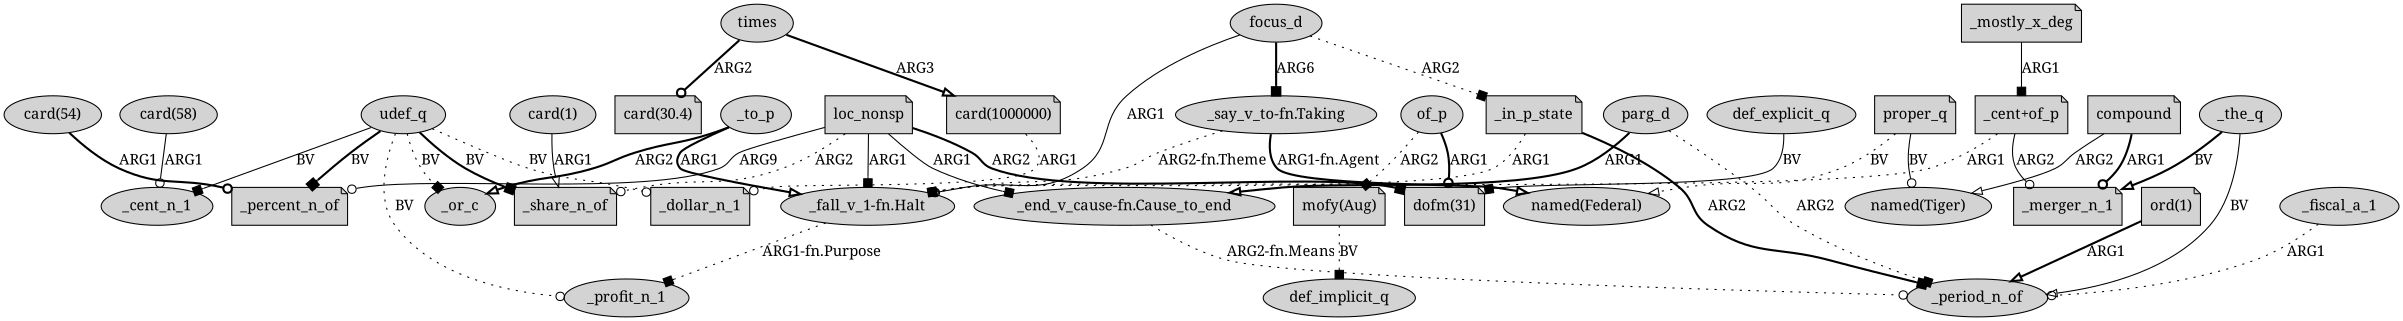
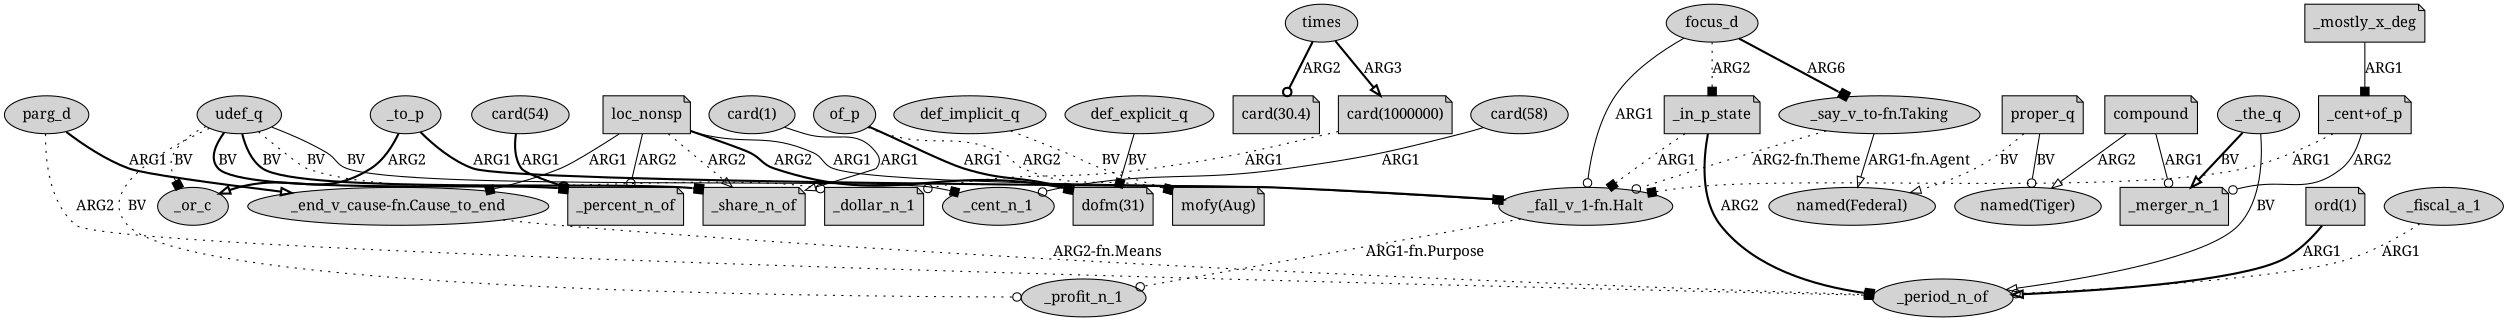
  digraph {
    fontname="Noto Serif"
    node [fontname="Noto Serif" shape=ellipse style=filled]
    edge [arrowhead=box fontname="Noto Serif" style=dotted]
    parg_d
    "_end_v_cause-fn.Cause_to_end"
    _period_n_of
    _to_p
    _or_c
    "_fall_v_1-fn.Halt"
    _profit_n_1
    focus_d
    _in_p_state [shape=note]
    "_say_v_to-fn.Taking"
    "named(Federal)"
    "ord(1)" [shape=note]
    compound [shape=note]
    _merger_n_1 [shape=note]
    "named(Tiger)"
    _the_q
    _percent_n_of [shape=note]
    "card(54)"
    "card(30.4)" [shape=note]
    times
    "card(1000000)" [shape=note]
    _dollar_n_1 [shape=note]
    _fiscal_a_1
    udef_q
    _cent_n_1
    _share_n_of [shape=note]
    "dofm(31)" [shape=note]
    of_p
    "mofy(Aug)" [shape=note]
    proper_q [shape=note]
    "card(58)"
    "card(1)"
    n33 [label="_cent+of_p" shape=note]
    loc_nonsp [shape=note]
    def_implicit_q
    def_explicit_q
    _mostly_x_deg [shape=note]
    parg_d -> "_end_v_cause-fn.Cause_to_end" [arrowhead=onormal label=ARG1 style=bold]
    parg_d -> _period_n_of [label=ARG2]
    "_end_v_cause-fn.Cause_to_end" -> _period_n_of [arrowhead=odot label="ARG2-fn.Means"]
    _to_p -> _or_c [arrowhead=onormal label=ARG2 style=bold]
    _to_p -> "_fall_v_1-fn.Halt" [arrowhead=onormal label=ARG1 style=bold]
-   "_fall_v_1-fn.Halt" -> _profit_n_1 [label="ARG1-fn.Purpose"]
+   "_fall_v_1-fn.Halt" -> _profit_n_1 [arrowhead=odot label="ARG1-fn.Purpose"]
    focus_d -> "_fall_v_1-fn.Halt" [arrowhead=odot label=ARG1 style=solid]
    focus_d -> _in_p_state [label=ARG2]
    focus_d -> "_say_v_to-fn.Taking" [label=ARG6 style=bold]
    _in_p_state -> _period_n_of [label=ARG2 style=bold]
    _in_p_state -> "_fall_v_1-fn.Halt" [label=ARG1]
    "_say_v_to-fn.Taking" -> "_fall_v_1-fn.Halt" [arrowhead=odot label="ARG2-fn.Theme"]
-   "_say_v_to-fn.Taking" -> "named(Federal)" [arrowhead=onormal label="ARG1-fn.Agent" style=bold]
+   "_say_v_to-fn.Taking" -> "named(Federal)" [arrowhead=onormal label="ARG1-fn.Agent" style=solid]
    "ord(1)" -> _period_n_of [arrowhead=onormal label=ARG1 style=bold]
-   compound -> _merger_n_1 [arrowhead=odot label=ARG1 style=bold]
+   compound -> _merger_n_1 [arrowhead=odot label=ARG1 style=solid]
    compound -> "named(Tiger)" [arrowhead=onormal label=ARG2 style=solid]
    _the_q -> _period_n_of [arrowhead=onormal label=BV style=solid]
    _the_q -> _merger_n_1 [arrowhead=onormal label=BV style=bold]
    "card(54)" -> _percent_n_of [arrowhead=odot label=ARG1 style=bold]
    times -> "card(30.4)" [arrowhead=odot label=ARG2 style=bold]
    times -> "card(1000000)" [arrowhead=onormal label=ARG3 style=bold]
    "card(1000000)" -> _dollar_n_1 [arrowhead=odot label=ARG1]
    _fiscal_a_1 -> _period_n_of [arrowhead=odot label=ARG1]
    udef_q -> _or_c [label=BV]
    udef_q -> _profit_n_1 [arrowhead=odot label=BV]
    udef_q -> _percent_n_of [label=BV style=bold]
    udef_q -> _dollar_n_1 [arrowhead=odot label=BV]
    udef_q -> _cent_n_1 [label=BV style=solid]
    udef_q -> _share_n_of [label=BV style=bold]
    of_p -> "dofm(31)" [arrowhead=odot label=ARG1 style=bold]
    of_p -> "mofy(Aug)" [label=ARG2]
    proper_q -> "named(Federal)" [arrowhead=onormal label=BV]
    proper_q -> "named(Tiger)" [arrowhead=odot label=BV style=solid]
    "card(58)" -> _cent_n_1 [arrowhead=odot label=ARG1 style=solid]
    "card(1)" -> _share_n_of [arrowhead=onormal label=ARG1 style=solid]
    n33 -> "_fall_v_1-fn.Halt" [label=ARG1]
    n33 -> _merger_n_1 [arrowhead=odot label=ARG2 style=solid]
    loc_nonsp -> "_end_v_cause-fn.Cause_to_end" [label=ARG1 style=solid]
    loc_nonsp -> "_fall_v_1-fn.Halt" [label=ARG1 style=solid]
-   loc_nonsp -> _percent_n_of [arrowhead=odot label=ARG9 style=solid]
-   loc_nonsp -> _share_n_of [arrowhead=odot label=ARG2]
+   loc_nonsp -> _percent_n_of [arrowhead=odot label=ARG2 style=solid]
+   loc_nonsp -> _share_n_of [arrowhead=onormal label=ARG2]
    loc_nonsp -> "dofm(31)" [label=ARG2 style=bold]
-   "mofy(Aug)" -> def_implicit_q [label=BV]
+   def_implicit_q -> "mofy(Aug)" [label=BV]
    def_explicit_q -> "dofm(31)" [label=BV style=solid]
    _mostly_x_deg -> n33 [label=ARG1 style=solid]
  }
